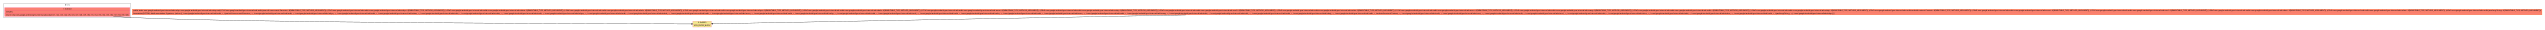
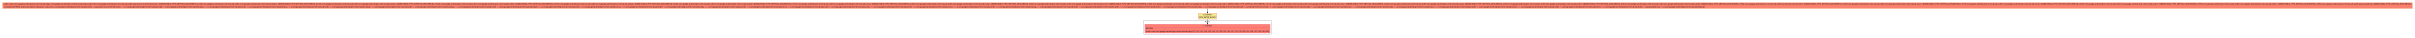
  digraph {
    fontname="Noto Sans"
    node [color=deeppink shape=record style=filled fillcolor=salmon fontname="Noto Sans"]
    edge [style=bold fontname="Noto Sans"]
    n1 [label="{1\:\ 0x002d|RETURN\l|return new com.google.android.gms.internal.ads.zzbyr(r21, r22, r23, r24, r25, r26, r27, r28, r29, r30, r31, r32, r33, r34, r35, r36, r37, r38, r39, r40)\l}"]
    n2 [label="{0\:\ 0x0000|MTH_ENTER_BLOCK\l}" fillcolor=khaki]
    n3 [label="{public static com.google.android.gms.internal.ads.zzbyr com.google.android.gms.internal.ads.zzbyr.zza((r21v0 com.google.android.gms.internal.ads.zzdtt\<java.util.concurrent.Executor\> A[IMMUTABLE_TYPE, METHOD_ARGUMENT]), (r22v0 com.google.android.gms.internal.ads.zzdtt\<com.google.android.gms.internal.ads.zzbys\> A[IMMUTABLE_TYPE, METHOD_ARGUMENT]), (r23v0 com.google.android.gms.internal.ads.zzdtt\<com.google.android.gms.internal.ads.zzbza\> A[IMMUTABLE_TYPE, METHOD_ARGUMENT]), (r24v0 com.google.android.gms.internal.ads.zzdtt\<com.google.android.gms.internal.ads.zzbzk\> A[IMMUTABLE_TYPE, METHOD_ARGUMENT]), (r25v0 com.google.android.gms.internal.ads.zzdtt\<com.google.android.gms.internal.ads.zzbyw\> A[IMMUTABLE_TYPE, METHOD_ARGUMENT]), (r26v0 com.google.android.gms.internal.ads.zzdtt\<com.google.android.gms.internal.ads.zzbzb\> A[IMMUTABLE_TYPE, METHOD_ARGUMENT]), (r27v0 com.google.android.gms.internal.ads.zzdtt\<com.google.android.gms.internal.ads.zzcca\> A[IMMUTABLE_TYPE, METHOD_ARGUMENT]), (r28v0 com.google.android.gms.internal.ads.zzdtt\<com.google.android.gms.internal.ads.zzcby\> A[IMMUTABLE_TYPE, METHOD_ARGUMENT]), (r29v0 com.google.android.gms.internal.ads.zzdtt\<com.google.android.gms.internal.ads.zzccf\> A[IMMUTABLE_TYPE, METHOD_ARGUMENT]), (r30v0 com.google.android.gms.internal.ads.zzdtt\<com.google.android.gms.internal.ads.zzcbv\> A[IMMUTABLE_TYPE, METHOD_ARGUMENT]), (r31v0 com.google.android.gms.internal.ads.zzdtt\<com.google.android.gms.internal.ads.zzccc\> A[IMMUTABLE_TYPE, METHOD_ARGUMENT]), (r32v0 com.google.android.gms.internal.ads.zzdtt\<com.google.android.gms.internal.ads.zzavg\> A[IMMUTABLE_TYPE, METHOD_ARGUMENT]), (r33v0 com.google.android.gms.internal.ads.zzdtt\<com.google.android.gms.internal.ads.zzdh\> A[IMMUTABLE_TYPE, METHOD_ARGUMENT]), (r34v0 com.google.android.gms.internal.ads.zzdtt\<com.google.android.gms.internal.ads.zzbaj\> A[IMMUTABLE_TYPE, METHOD_ARGUMENT]), (r35v0 com.google.android.gms.internal.ads.zzdtt\<android.content.Context\> A[IMMUTABLE_TYPE, METHOD_ARGUMENT]), (r36v0 com.google.android.gms.internal.ads.zzdtt\<com.google.android.gms.internal.ads.zzcxt\> A[IMMUTABLE_TYPE, METHOD_ARGUMENT]), (r37v0 com.google.android.gms.internal.ads.zzdtt\<com.google.android.gms.internal.ads.zzcxl\> A[IMMUTABLE_TYPE, METHOD_ARGUMENT]), (r38v0 com.google.android.gms.internal.ads.zzdtt\<com.google.android.gms.internal.ads.zzbrx\> A[IMMUTABLE_TYPE, METHOD_ARGUMENT]), (r39v0 com.google.android.gms.internal.ads.zzdtt\<com.google.android.gms.internal.ads.zzbsn\> A[IMMUTABLE_TYPE, METHOD_ARGUMENT]), (r40v0 com.google.android.gms.internal.ads.zzdtt\<java.lang.String\> A[IMMUTABLE_TYPE, METHOD_ARGUMENT]))  | Annotation[SYSTEM, dalvik.annotation.Signature, \{value=[(, Lcom\/google\/android\/gms\/internal\/ads\/zzdtt, \<, Ljava\/util\/concurrent\/Executor;, \>;, Lcom\/google\/android\/gms\/internal\/ads\/zzdtt, \<, Lcom\/google\/android\/gms\/internal\/ads\/zzbys;, \>;, Lcom\/google\/android\/gms\/internal\/ads\/zzdtt, \<, Lcom\/google\/android\/gms\/internal\/ads\/zzbza;, \>;, Lcom\/google\/android\/gms\/internal\/ads\/zzdtt, \<, Lcom\/google\/android\/gms\/internal\/ads\/zzbzk;, \>;, Lcom\/google\/android\/gms\/internal\/ads\/zzdtt, \<, Lcom\/google\/android\/gms\/internal\/ads\/zzbyw;, \>;, Lcom\/google\/android\/gms\/internal\/ads\/zzdtt, \<, Lcom\/google\/android\/gms\/internal\/ads\/zzbzb;, \>;, Lcom\/google\/android\/gms\/internal\/ads\/zzdtt, \<, Lcom\/google\/android\/gms\/internal\/ads\/zzcca;, \>;, Lcom\/google\/android\/gms\/internal\/ads\/zzdtt, \<, Lcom\/google\/android\/gms\/internal\/ads\/zzcby;, \>;, Lcom\/google\/android\/gms\/internal\/ads\/zzdtt, \<, Lcom\/google\/android\/gms\/internal\/ads\/zzccf;, \>;, Lcom\/google\/android\/gms\/internal\/ads\/zzdtt, \<, Lcom\/google\/android\/gms\/internal\/ads\/zzcbv;, \>;, Lcom\/google\/android\/gms\/internal\/ads\/zzdtt, \<, Lcom\/google\/android\/gms\/internal\/ads\/zzccc;, \>;, Lcom\/google\/android\/gms\/internal\/ads\/zzdtt, \<, Lcom\/google\/android\/gms\/internal\/ads\/zzavg;, \>;, Lcom\/google\/android\/gms\/internal\/ads\/zzdtt, \<, Lcom\/google\/android\/gms\/internal\/ads\/zzdh;, \>;, Lcom\/google\/android\/gms\/internal\/ads\/zzdtt, \<, Lcom\/google\/android\/gms\/internal\/ads\/zzbaj;, \>;, Lcom\/google\/android\/gms\/internal\/ads\/zzdtt, \<, Landroid\/content\/Context;, \>;, Lcom\/google\/android\/gms\/internal\/ads\/zzdtt, \<, Lcom\/google\/android\/gms\/internal\/ads\/zzcxt;, \>;, Lcom\/google\/android\/gms\/internal\/ads\/zzdtt, \<, Lcom\/google\/android\/gms\/internal\/ads\/zzcxl;, \>;, Lcom\/google\/android\/gms\/internal\/ads\/zzdtt, \<, Lcom\/google\/android\/gms\/internal\/ads\/zzbrx;, \>;, Lcom\/google\/android\/gms\/internal\/ads\/zzdtt, \<, Lcom\/google\/android\/gms\/internal\/ads\/zzbsn;, \>;, Lcom\/google\/android\/gms\/internal\/ads\/zzdtt, \<, Ljava\/lang\/String;, \>;), Lcom\/google\/android\/gms\/internal\/ads\/zzbyr;]\}]\l}" color=darkorange]
    subgraph cluster_1 {
      label="R(1:1)"
      n1
    }
-   n1 -> n2
+   n2 -> n1
    n3 -> n2
  }
